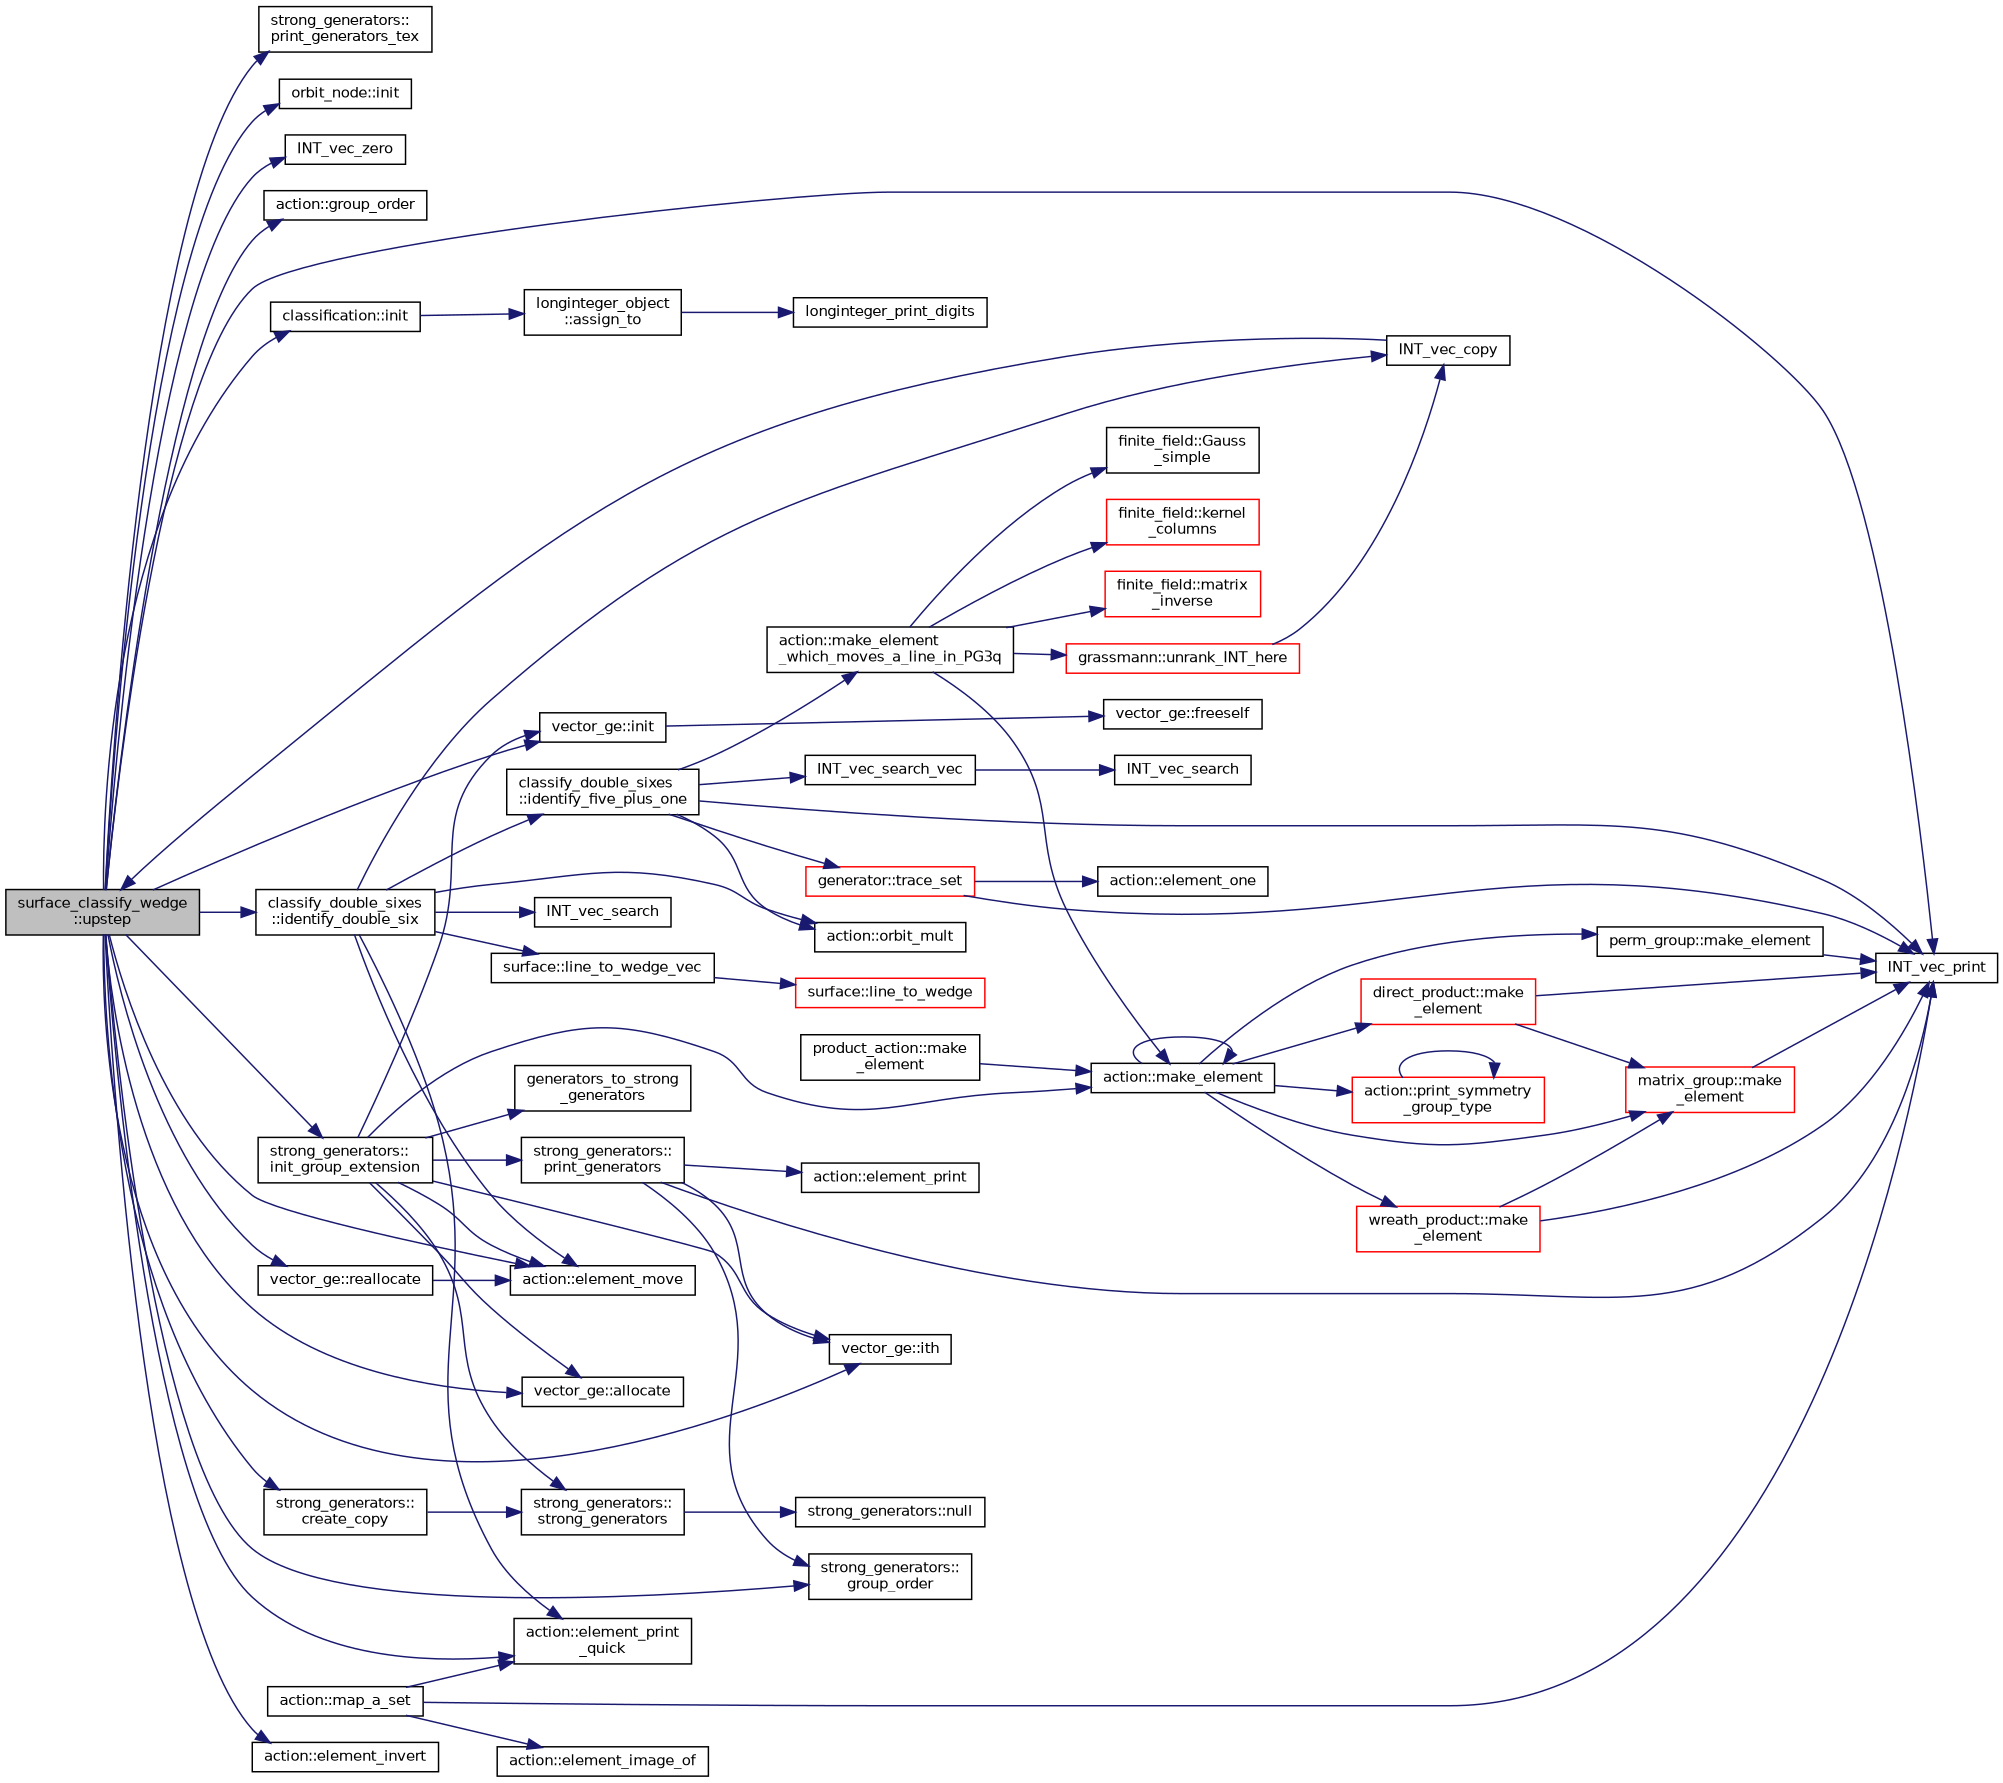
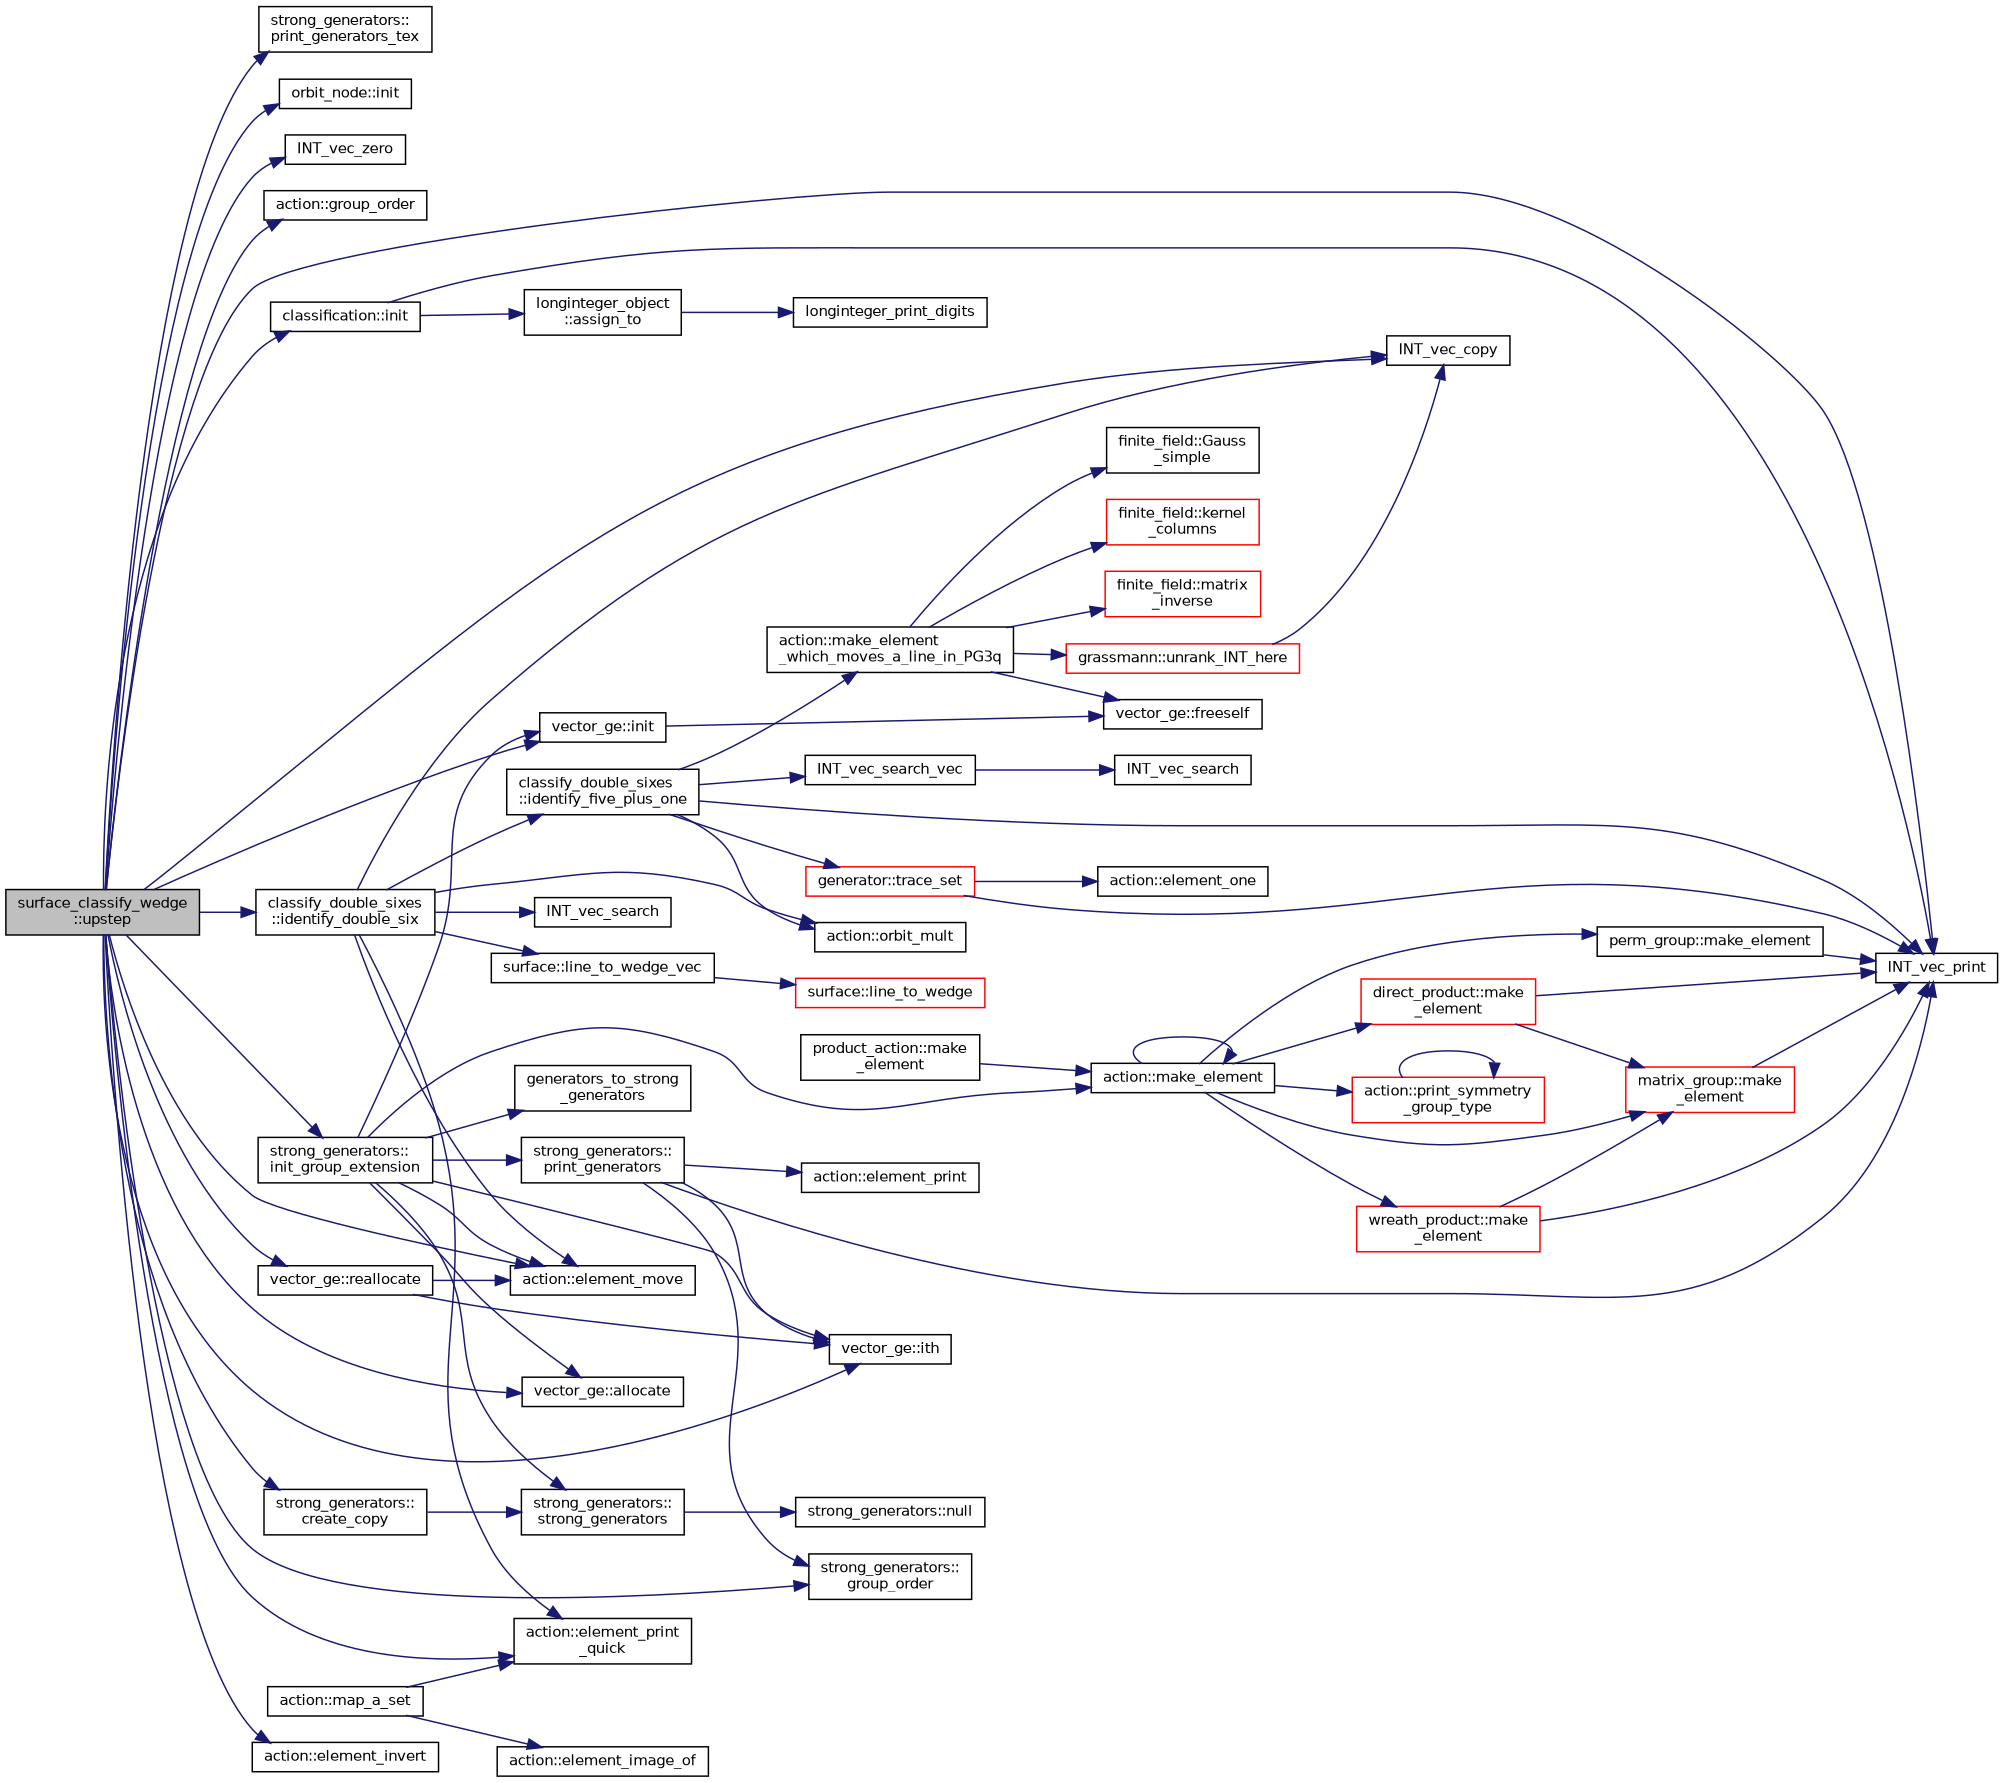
  digraph {
    rankdir=LR
    node [color=black fillcolor=white fontname=Helvetica fontsize=10 shape=record style=filled]
    edge [color=midnightblue fontname=Helvetica fontsize=10 labelfontname=Helvetica labelfontsize=10 style=solid]
    n1 [fillcolor=grey75 fontcolor=black height=0.2 label="surface_classify_wedge\l::upstep" width=0.4]
    n2 [height=0.2 label=INT_vec_zero width=0.4]
    n3 [height=0.2 label="action::group_order" width=0.4]
    n4 [height=0.2 label="classification::init" width=0.4]
    n5 [height=0.2 label=INT_vec_copy width=0.4]
    n6 [height=0.2 label="vector_ge::init" width=0.4]
    n7 [height=0.2 label="vector_ge::allocate" width=0.4]
    n8 [height=0.2 label=INT_vec_print width=0.4]
    n9 [height=0.2 label="strong_generators::\lcreate_copy" width=0.4]
    n10 [height=0.2 label="classify_double_sixes\l::identify_double_six" width=0.4]
    n11 [height=0.2 label="action::element_print\l_quick" width=0.4]
    n12 [height=0.2 label="action::element_move" width=0.4]
    n13 [height=0.2 label="vector_ge::ith" width=0.4]
    n14 [height=0.2 label="action::element_invert" width=0.4]
    n15 [height=0.2 label="vector_ge::reallocate" width=0.4]
    n16 [height=0.2 label="strong_generators::\linit_group_extension" width=0.4]
    n17 [height=0.2 label="strong_generators::\lgroup_order" width=0.4]
    n18 [height=0.2 label="strong_generators::\lprint_generators_tex" width=0.4]
    n19 [height=0.2 label="orbit_node::init" width=0.4]
    n20 [height=0.2 label="longinteger_object\l::assign_to" width=0.4]
    n21 [height=0.2 label="vector_ge::freeself" width=0.4]
    n22 [height=0.2 label="strong_generators::\lstrong_generators" width=0.4]
    n23 [height=0.2 label="classify_double_sixes\l::identify_five_plus_one" width=0.4]
    n24 [height=0.2 label="action::orbit_mult" width=0.4]
    n25 [height=0.2 label=INT_vec_search width=0.4]
    n26 [height=0.2 label="surface::line_to_wedge_vec" width=0.4]
    n27 [height=0.2 label="action::make_element" width=0.4]
    n28 [height=0.2 label="generators_to_strong\l_generators" width=0.4]
    n29 [height=0.2 label="strong_generators::\lprint_generators" width=0.4]
    n30 [height=0.2 label=longinteger_print_digits width=0.4]
    n31 [height=0.2 label="strong_generators::null" width=0.4]
    n32 [height=0.2 label="action::make_element\l_which_moves_a_line_in_PG3q" width=0.4]
    n33 [height=0.2 label=INT_vec_search_vec width=0.4]
    n34 [color=red height=0.2 label="generator::trace_set" width=0.4]
    n35 [color=red height=0.2 label="surface::line_to_wedge" width=0.4]
    n36 [color=red height=0.2 label="grassmann::unrank_INT_here" width=0.4]
    n37 [height=0.2 label="finite_field::Gauss\l_simple" width=0.4]
    n38 [color=red height=0.2 label="finite_field::kernel\l_columns" width=0.4]
    n39 [color=red height=0.2 label="finite_field::matrix\l_inverse" width=0.4]
    n40 [height=0.2 label="action::map_a_set" width=0.4]
    n41 [height=0.2 label="action::element_image_of" width=0.4]
    n42 [height=0.2 label=INT_vec_search width=0.4]
    n43 [height=0.2 label="action::element_one" width=0.4]
    n44 [color=red height=0.2 label="matrix_group::make\l_element" width=0.4]
    n45 [color=red height=0.2 label="wreath_product::make\l_element" width=0.4]
    n46 [color=red height=0.2 label="direct_product::make\l_element" width=0.4]
    n47 [height=0.2 label="perm_group::make_element" width=0.4]
    n48 [color=red height=0.2 label="action::print_symmetry\l_group_type" width=0.4]
    n49 [height=0.2 label="product_action::make\l_element" width=0.4]
    n50 [height=0.2 label="action::element_print" width=0.4]
    n1 -> n2
    n1 -> n3
    n1 -> n4
-   n5 -> n1
+   n1 -> n5
    n1 -> n6
    n1 -> n7
    n1 -> n8
    n1 -> n9
    n1 -> n10
    n1 -> n11
    n1 -> n12
    n1 -> n13
    n1 -> n14
    n1 -> n15
    n1 -> n16
    n1 -> n17
    n1 -> n18
    n1 -> n19
    n4 -> n20
    n6 -> n21
    n9 -> n22
    n10 -> n5
    n10 -> n11
    n10 -> n12
    n10 -> n23
    n10 -> n24
    n10 -> n25
    n10 -> n26
    n15 -> n12
+   n15 -> n13
    n16 -> n6
    n16 -> n7
    n16 -> n12
    n16 -> n13
    n16 -> n22
    n16 -> n27
    n16 -> n28
    n16 -> n29
    n20 -> n30
    n22 -> n31
    n23 -> n8
    n23 -> n24
    n23 -> n32
    n23 -> n33
    n23 -> n34
    n26 -> n35
    n27 -> n27
    n27 -> n44
    n27 -> n45
    n27 -> n46
    n27 -> n47
    n27 -> n48
    n29 -> n8
    n29 -> n13
    n29 -> n17
    n29 -> n50
-   n32 -> n27
+   n32 -> n21
    n32 -> n36
    n32 -> n37
    n32 -> n38
    n32 -> n39
    n33 -> n42
    n34 -> n8
    n34 -> n43
    n36 -> n5
-   n40 -> n8
+   n4 -> n8
    n40 -> n11
    n40 -> n41
    n44 -> n8
    n45 -> n8
    n45 -> n44
    n46 -> n8
    n46 -> n44
    n47 -> n8
    n48 -> n48
    n49 -> n27
  }
